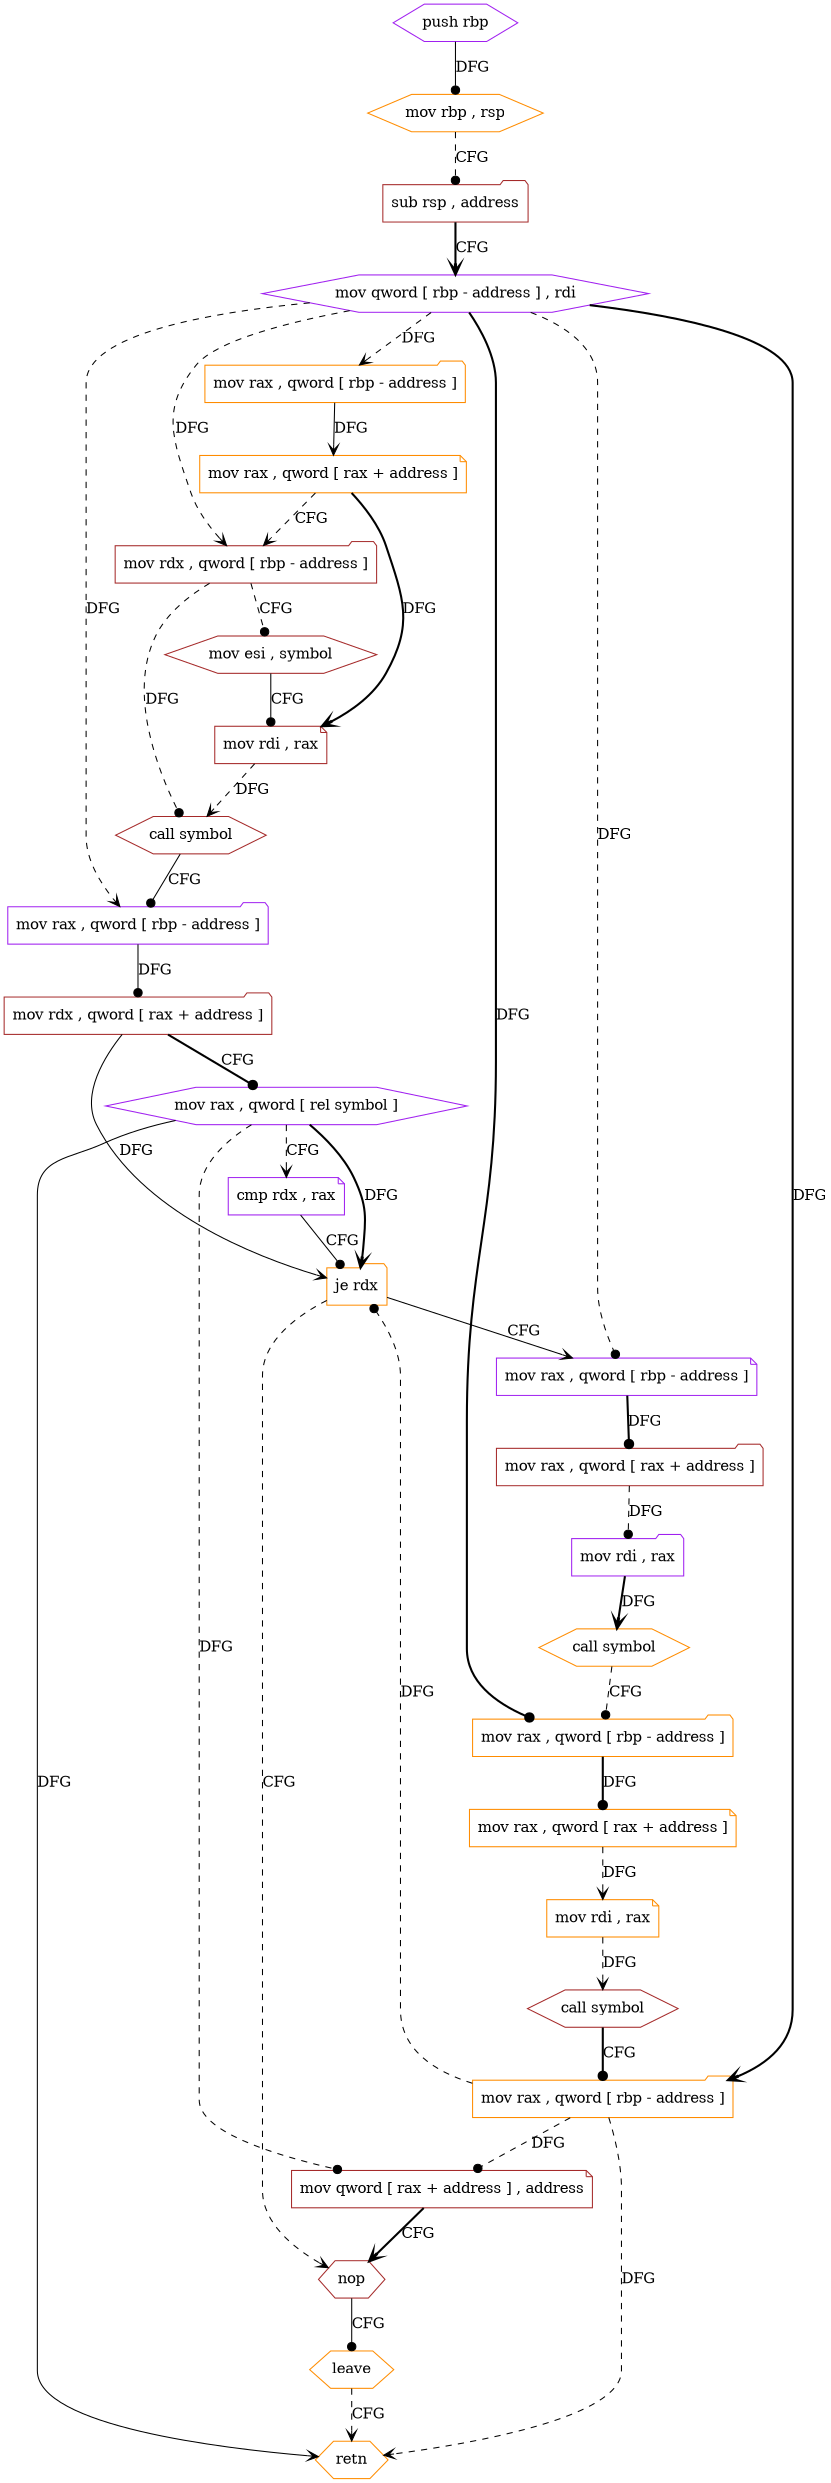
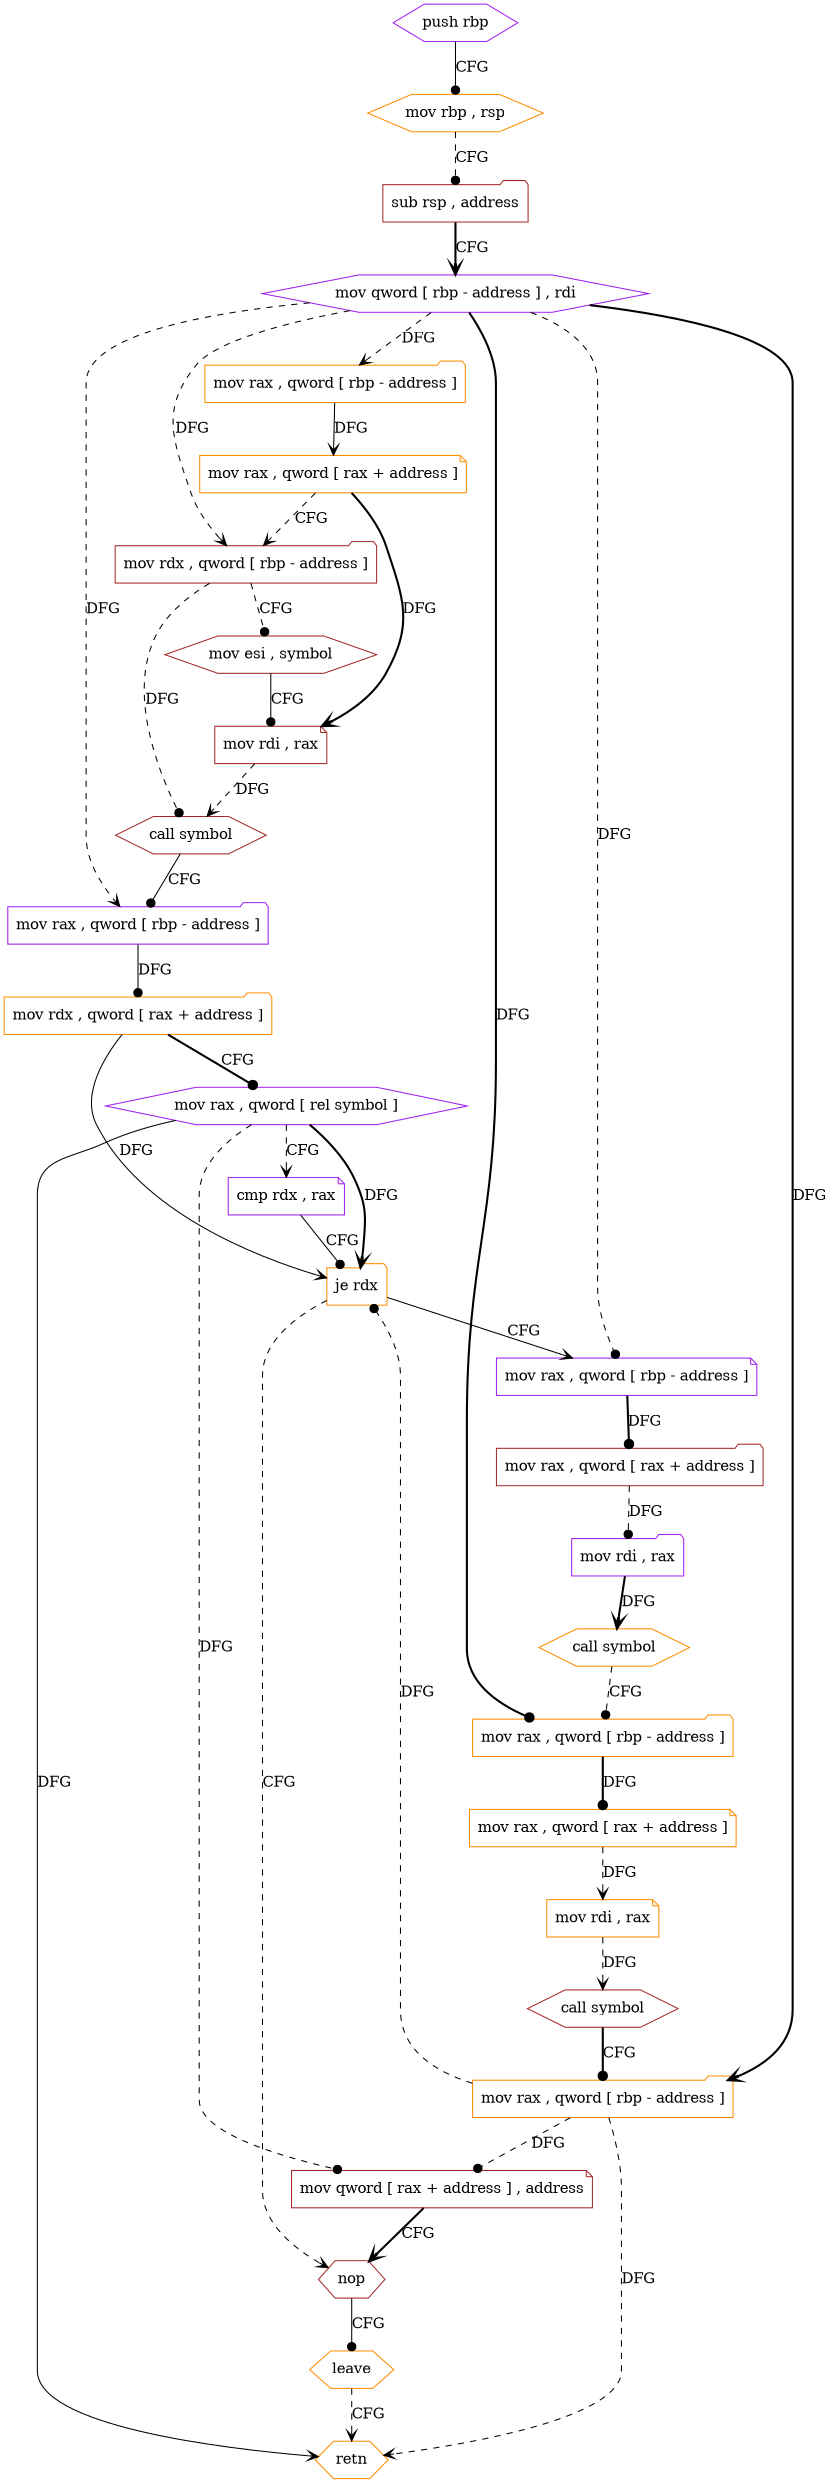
  digraph {
    node [color=darkorange shape=hexagon]
    edge [arrowhead=vee style=dashed]
    n1 [color=purple label="push rbp"]
    n2 [label="mov rbp , rsp"]
    n3 [color=brown label="sub rsp , address" shape=folder]
    n4 [color=purple label="mov qword [ rbp - address ] , rdi"]
    n5 [label="mov rax , qword [ rbp - address ]" shape=folder]
    n6 [color=brown label="mov rdx , qword [ rbp - address ]" shape=folder]
    n7 [color=purple label="mov rax , qword [ rbp - address ]" shape=folder]
    n8 [color=purple label="mov rax , qword [ rbp - address ]" shape=note]
    n9 [label="mov rax , qword [ rbp - address ]" shape=folder]
    n10 [label="mov rax , qword [ rbp - address ]" shape=folder]
    n11 [label="mov rax , qword [ rax + address ]" shape=note]
    n12 [color=brown label="mov esi , symbol"]
    n13 [color=brown label="call symbol"]
-   n14 [color=brown label="mov rdx , qword [ rax + address ]" shape=folder]
+   n14 [label="mov rdx , qword [ rax + address ]" shape=folder]
    n15 [color=brown label="mov rax , qword [ rax + address ]" shape=folder]
    n16 [label="mov rax , qword [ rax + address ]" shape=note]
    n17 [label="je rdx" shape=folder]
    n18 [label=retn]
    n19 [color=brown label="mov qword [ rax + address ] , address" shape=note]
    n20 [color=brown label="mov rdi , rax" shape=note]
    n21 [color=purple label="mov rax , qword [ rel symbol ]"]
    n22 [color=purple label="cmp rdx , rax" shape=note]
    n23 [color=brown label=nop]
    n24 [label=leave]
    n25 [color=purple label="mov rdi , rax" shape=folder]
    n26 [label="call symbol"]
    n27 [label="mov rdi , rax" shape=note]
    n28 [color=brown label="call symbol"]
-   n1 -> n2 [arrowhead=dot label=DFG style=solid]
+   n1 -> n2 [arrowhead=dot label=CFG style=solid]
    n2 -> n3 [arrowhead=dot label=CFG]
    n3 -> n4 [label=CFG style=bold]
    n4 -> n5 [label=DFG]
    n4 -> n6 [label=DFG]
    n4 -> n7 [label=DFG]
    n4 -> n8 [arrowhead=dot label=DFG]
    n4 -> n9 [arrowhead=dot label=DFG style=bold]
    n4 -> n10 [label=DFG style=bold]
    n5 -> n11 [label=DFG style=solid]
    n6 -> n12 [arrowhead=dot label=CFG]
    n6 -> n13 [arrowhead=dot label=DFG]
    n7 -> n14 [arrowhead=dot label=DFG style=solid]
    n8 -> n15 [arrowhead=dot label=DFG style=bold]
    n9 -> n16 [arrowhead=dot label=DFG style=bold]
    n10 -> n17 [arrowhead=dot label=DFG]
    n10 -> n18 [label=DFG]
    n10 -> n19 [arrowhead=dot label=DFG]
    n11 -> n6 [label=CFG]
    n11 -> n20 [label=DFG style=bold]
    n12 -> n20 [arrowhead=dot label=CFG style=solid]
    n13 -> n7 [arrowhead=dot label=CFG style=solid]
    n14 -> n17 [label=DFG style=solid]
    n14 -> n21 [arrowhead=dot label=CFG style=bold]
    n15 -> n25 [arrowhead=dot label=DFG]
    n16 -> n27 [label=DFG]
    n17 -> n8 [label=CFG style=solid]
    n17 -> n23 [label=CFG]
    n19 -> n23 [label=CFG style=bold]
    n20 -> n13 [label=DFG]
    n21 -> n17 [label=DFG style=bold]
    n21 -> n18 [label=DFG style=solid]
    n21 -> n19 [arrowhead=dot label=DFG]
    n21 -> n22 [label=CFG]
    n22 -> n17 [arrowhead=dot label=CFG style=solid]
    n23 -> n24 [arrowhead=dot label=CFG style=solid]
    n24 -> n18 [label=CFG]
    n25 -> n26 [label=DFG style=bold]
    n26 -> n9 [arrowhead=dot label=CFG]
    n27 -> n28 [label=DFG]
    n28 -> n10 [arrowhead=dot label=CFG style=bold]
  }
